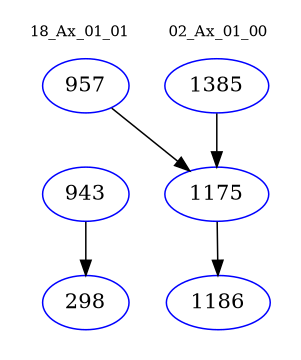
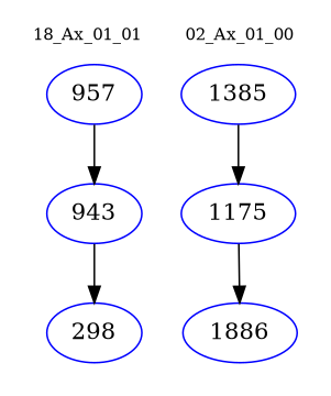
  digraph {
    node [color=blue]
    edge [color=black]
    n1 [label=957]
    n2 [label=943]
    n3 [label=298]
    n4 [label=1385]
    n5 [label=1175]
-   n6 [label=1186]
+   n6 [label=1886]
    subgraph cluster_1 {
      color=white
      fontsize=10
      label="18_Ax_01_01"
      n1
      n2
      n3
    }
    subgraph cluster_2 {
      color=white
      fontsize=10
      label="02_Ax_01_00"
      n4
      n5
      n6
    }
-   n1 -> n5
+   n1 -> n2
    n2 -> n3
    n4 -> n5
    n5 -> n6
  }
